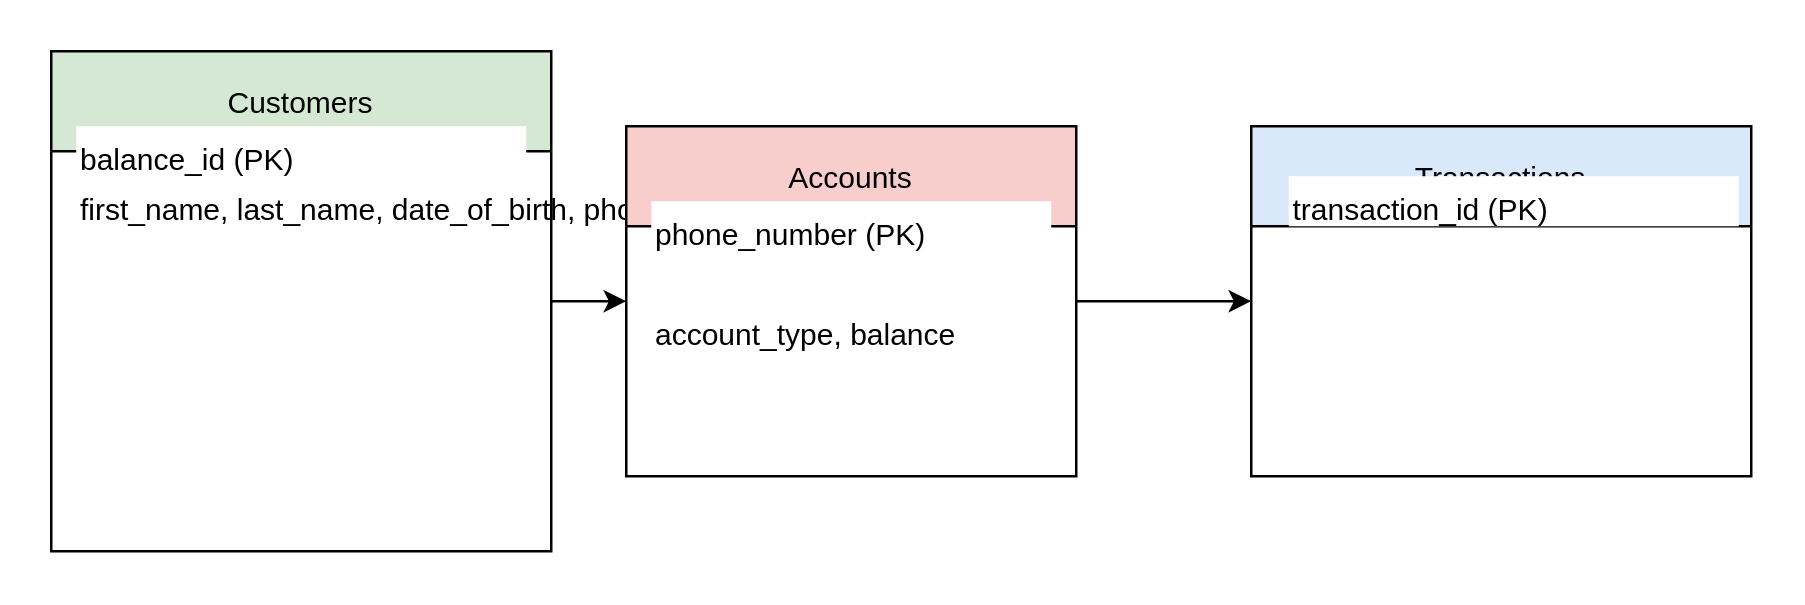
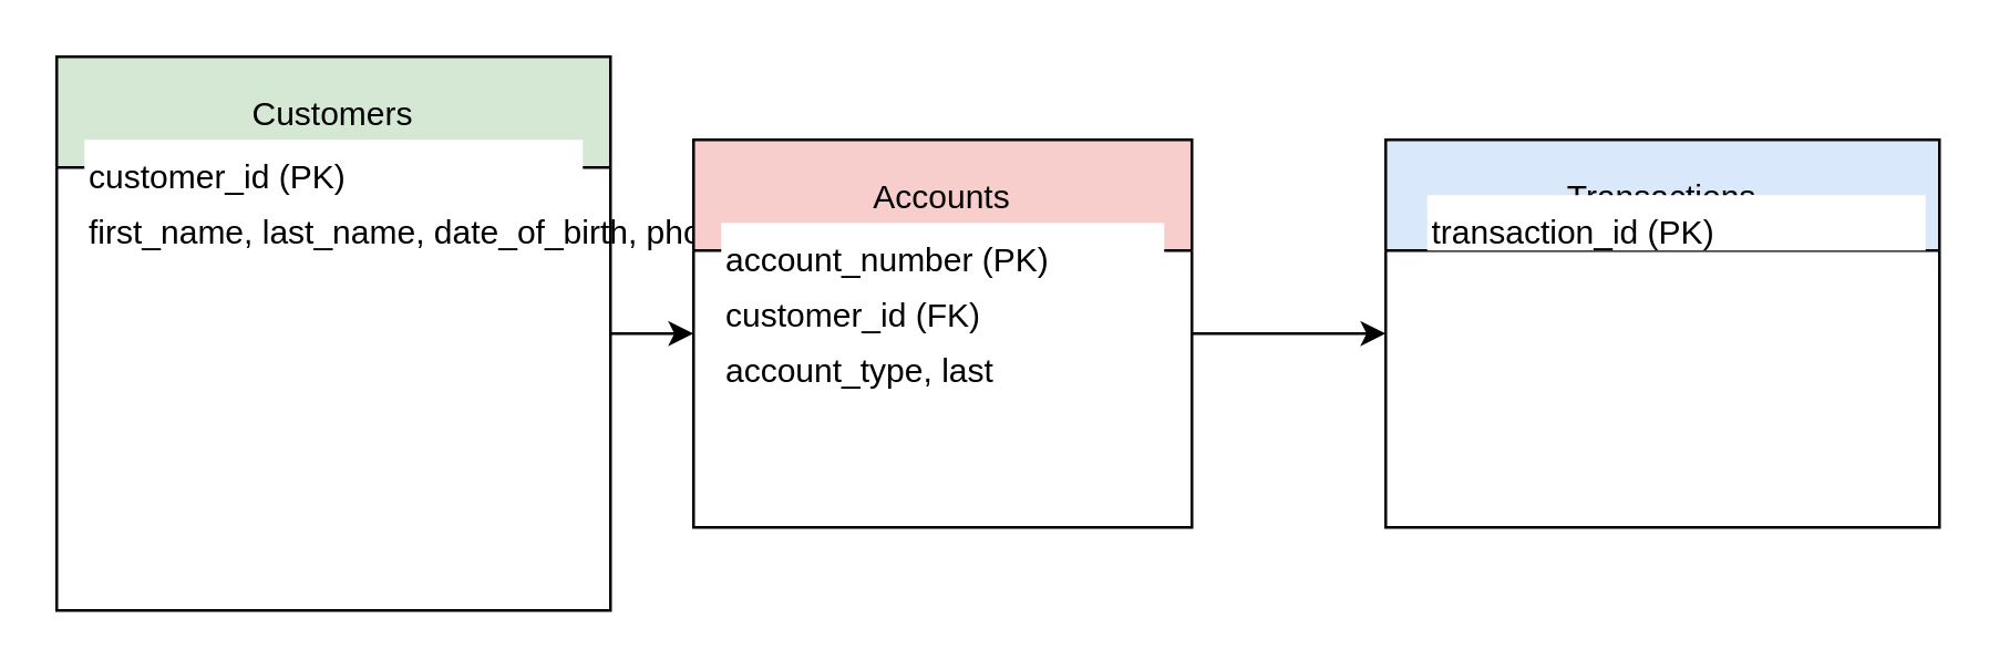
  <mxCell id="0" />
  <mxCell id="1" parent="0" />
  <mxCell id="2" value="Customers" style="shape=swimlane;fillColor=#D5E8D4;" vertex="1" parent="1"><mxGeometry x="20" y="20" width="200" height="200" as="geometry" /></mxCell>
- <mxCell id="3" value="balance_id (PK)" style="text;strokeColor=none;fillColor=#FFFFFF;" vertex="1" parent="2"><mxGeometry x="10" y="30" width="180" height="20" as="geometry" /></mxCell>
+ <mxCell id="3" value="customer_id (PK)" style="text;strokeColor=none;fillColor=#FFFFFF;" vertex="1" parent="2"><mxGeometry x="10" y="30" width="180" height="20" as="geometry" /></mxCell>
  <mxCell id="4" value="first_name, last_name, date_of_birth, phone_number (UNIQUE)" style="text;strokeColor=none;fillColor=#FFFFFF;" vertex="1" parent="2"><mxGeometry x="10" y="50" width="180" height="120" as="geometry" /></mxCell>
  <mxCell id="5" value="Accounts" style="shape=swimlane;fillColor=#F8CECC;" vertex="1" parent="1"><mxGeometry x="250" y="50" width="180" height="140" as="geometry" /></mxCell>
- <mxCell id="6" value="phone_number (PK)" style="text;strokeColor=none;fillColor=#FFFFFF;" vertex="1" parent="5"><mxGeometry x="10" y="30" width="160" height="20" as="geometry" /></mxCell>
- <mxCell id="8" value="account_type, balance" style="text;strokeColor=none;fillColor=#FFFFFF;" vertex="1" parent="5"><mxGeometry x="10" y="70" width="160" height="60" as="geometry" /></mxCell>
+ <mxCell id="6" value="account_number (PK)" style="text;strokeColor=none;fillColor=#FFFFFF;" vertex="1" parent="5"><mxGeometry x="10" y="30" width="160" height="20" as="geometry" /></mxCell>
+ <mxCell id="7" value="customer_id (FK)" style="text;strokeColor=none;fillColor=#FFFFFF;" vertex="1" parent="5"><mxGeometry x="10" y="50" width="160" height="20" as="geometry" /></mxCell>
+ <mxCell id="8" value="account_type, last" style="text;strokeColor=none;fillColor=#FFFFFF;" vertex="1" parent="5"><mxGeometry x="10" y="70" width="160" height="60" as="geometry" /></mxCell>
  <mxCell id="9" value="Transactions" style="shape=swimlane;fillColor=#DAE8FC;" vertex="1" parent="1"><mxGeometry x="500" y="50" width="200" height="140" as="geometry" /></mxCell>
  <mxCell id="10" value="transaction_id (PK)" style="text;strokeColor=none;fillColor=#FFFFFF;" vertex="1" parent="9"><mxGeometry x="15" y="20" width="180" height="20" as="geometry" /></mxCell>
  <mxCell id="11" edge="1" parent="1" source="2" target="5" style="edgeStyle=orthogonalEdgeStyle;rounded=1;strokeColor=#000000;"><mxGeometry relative="1" as="geometry" /></mxCell>
  <mxCell id="12" edge="1" parent="1" source="5" target="9" style="edgeStyle=orthogonalEdgeStyle;rounded=1;strokeColor=#000000;"><mxGeometry relative="1" as="geometry" /></mxCell>
